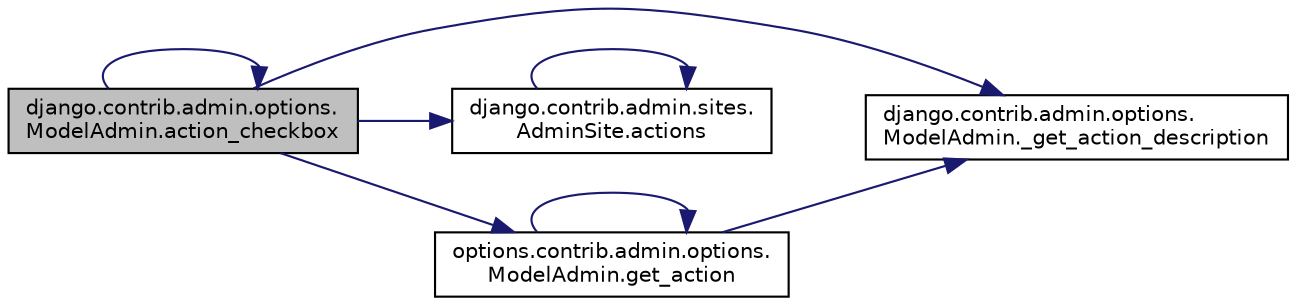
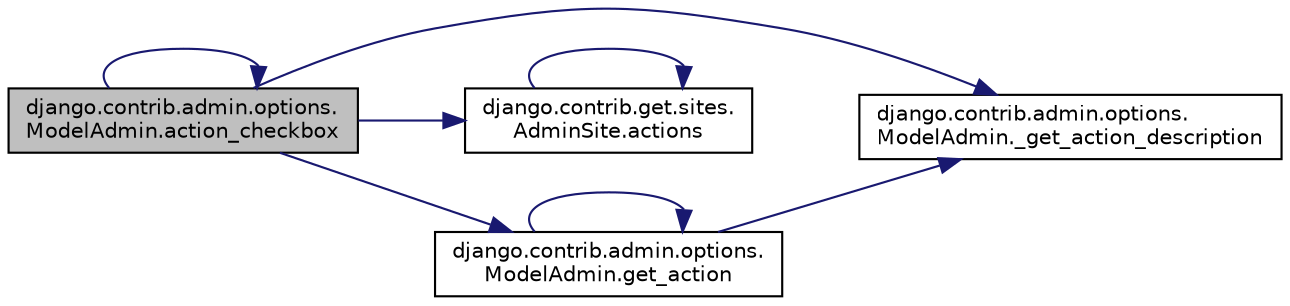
  digraph {
    rankdir=LR
    node [color=black fillcolor=white fontname=Helvetica fontsize=10 shape=record style=filled]
    edge [color=midnightblue fontname=Helvetica fontsize=10 labelfontname=Helvetica labelfontsize=10 style=solid]
    n1 [fillcolor=grey75 fontcolor=black height=0.2 label="django.contrib.admin.options.\lModelAdmin.action_checkbox" width=0.4]
    n2 [height=0.2 label="django.contrib.admin.options.\lModelAdmin._get_action_description" width=0.4]
-   n3 [height=0.2 label="django.contrib.admin.sites.\lAdminSite.actions" width=0.4]
-   n4 [height=0.2 label="options.contrib.admin.options.\lModelAdmin.get_action" width=0.4]
+   n3 [height=0.2 label="django.contrib.get.sites.\lAdminSite.actions" width=0.4]
+   n4 [height=0.2 label="django.contrib.admin.options.\lModelAdmin.get_action" width=0.4]
    n1 -> n1
    n1 -> n2
    n1 -> n3
    n1 -> n4
    n3 -> n3
    n4 -> n2
    n4 -> n4
  }
